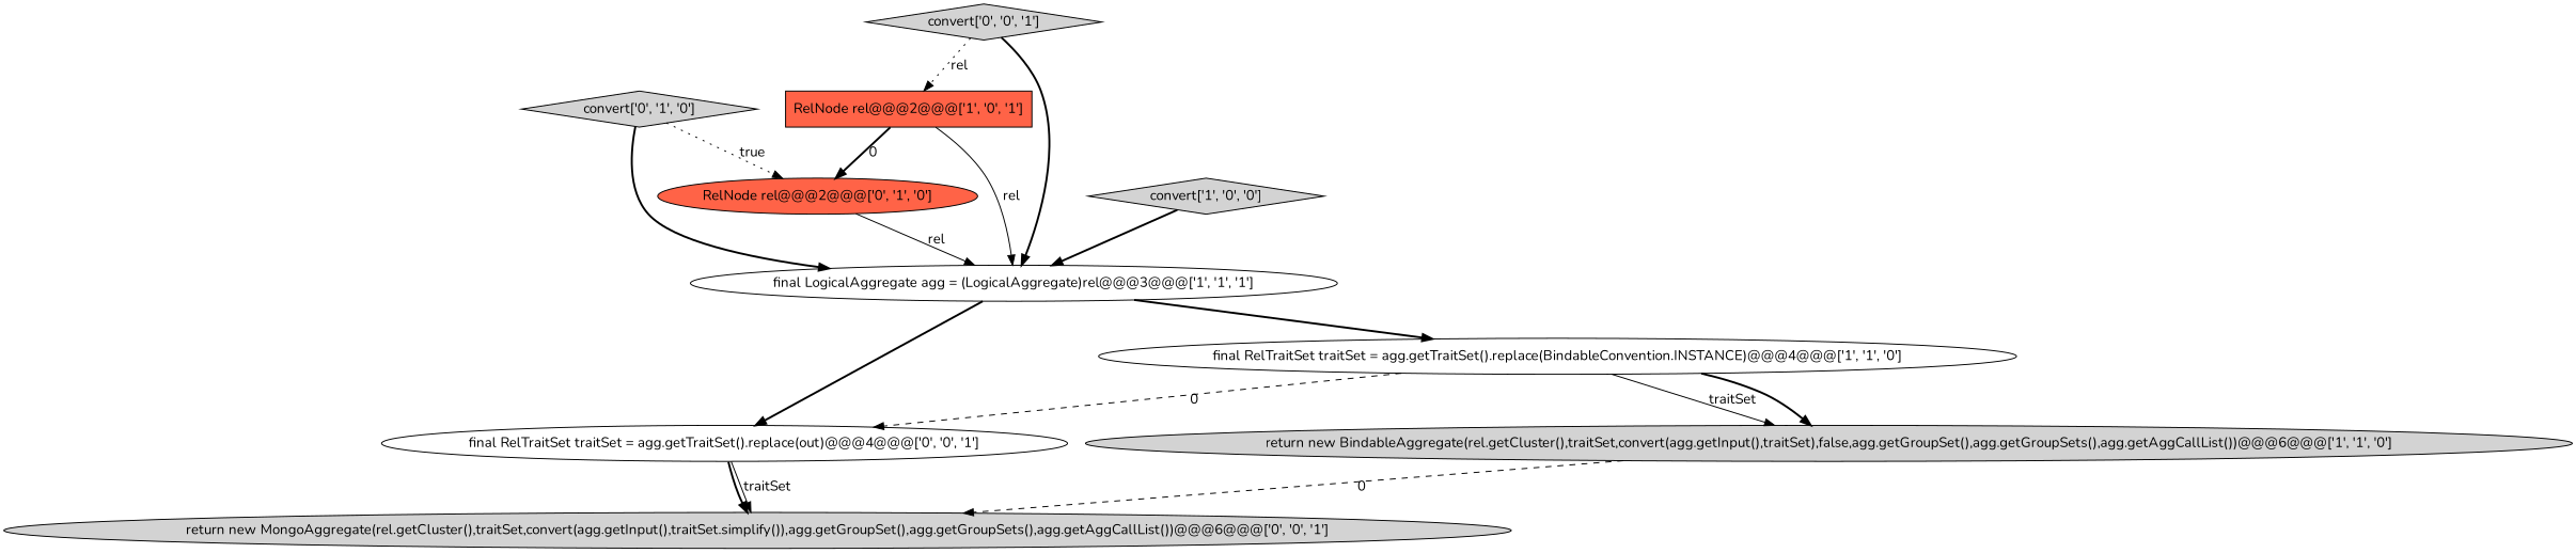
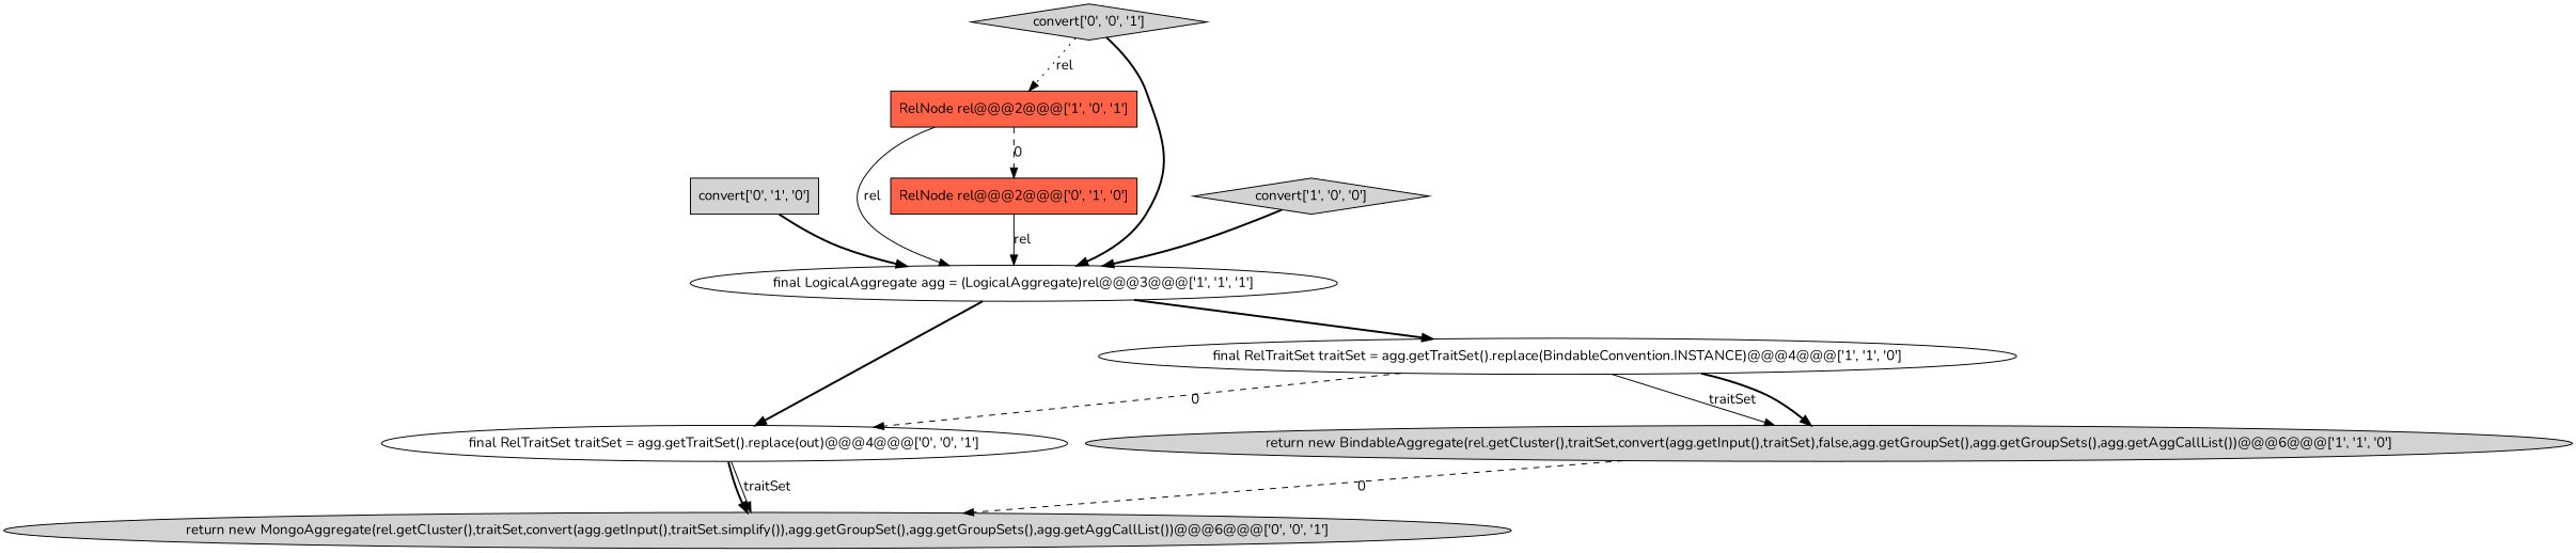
  digraph {
    fontname=Nunito
    node [fillcolor=lightgray fontname=Nunito shape=ellipse style=filled]
    edge [fontname=Nunito style=bold]
    n1 [fillcolor=tomato label="RelNode rel@@@2@@@['1', '0', '1']" shape=box]
    n2 [fillcolor=white label="final LogicalAggregate agg = (LogicalAggregate)rel@@@3@@@['1', '1', '1']"]
-   n3 [fillcolor=tomato label="RelNode rel@@@2@@@['0', '1', '0']"]
+   n3 [fillcolor=tomato label="RelNode rel@@@2@@@['0', '1', '0']" shape=box]
    n4 [fillcolor=white label="final RelTraitSet traitSet = agg.getTraitSet().replace(out)@@@4@@@['0', '0', '1']"]
    n5 [fillcolor=white label="final RelTraitSet traitSet = agg.getTraitSet().replace(BindableConvention.INSTANCE)@@@4@@@['1', '1', '0']"]
    n6 [label="return new MongoAggregate(rel.getCluster(),traitSet,convert(agg.getInput(),traitSet.simplify()),agg.getGroupSet(),agg.getGroupSets(),agg.getAggCallList())@@@6@@@['0', '0', '1']"]
    n7 [label="return new BindableAggregate(rel.getCluster(),traitSet,convert(agg.getInput(),traitSet),false,agg.getGroupSet(),agg.getGroupSets(),agg.getAggCallList())@@@6@@@['1', '1', '0']"]
-   n8 [label="convert['0', '1', '0']" shape=diamond]
+   n8 [label="convert['0', '1', '0']" shape=box]
    n9 [label="convert['0', '0', '1']" shape=diamond]
    n10 [label="convert['1', '0', '0']" shape=diamond]
    n1 -> n2 [label=rel style=solid]
-   n1 -> n3 [label=0]
+   n1 -> n3 [label=0 style=dashed]
    n2 -> n4
    n2 -> n5
    n3 -> n2 [label=rel style=solid]
    n4 -> n6
    n4 -> n6 [label=traitSet style=solid]
    n5 -> n4 [label=0 style=dashed]
    n5 -> n7 [label=traitSet style=solid]
    n5 -> n7
    n7 -> n6 [label=0 style=dashed]
    n8 -> n2
-   n8 -> n3 [label=true style=dotted]
    n9 -> n1 [label=rel style=dotted]
    n9 -> n2
    n10 -> n2
  }
